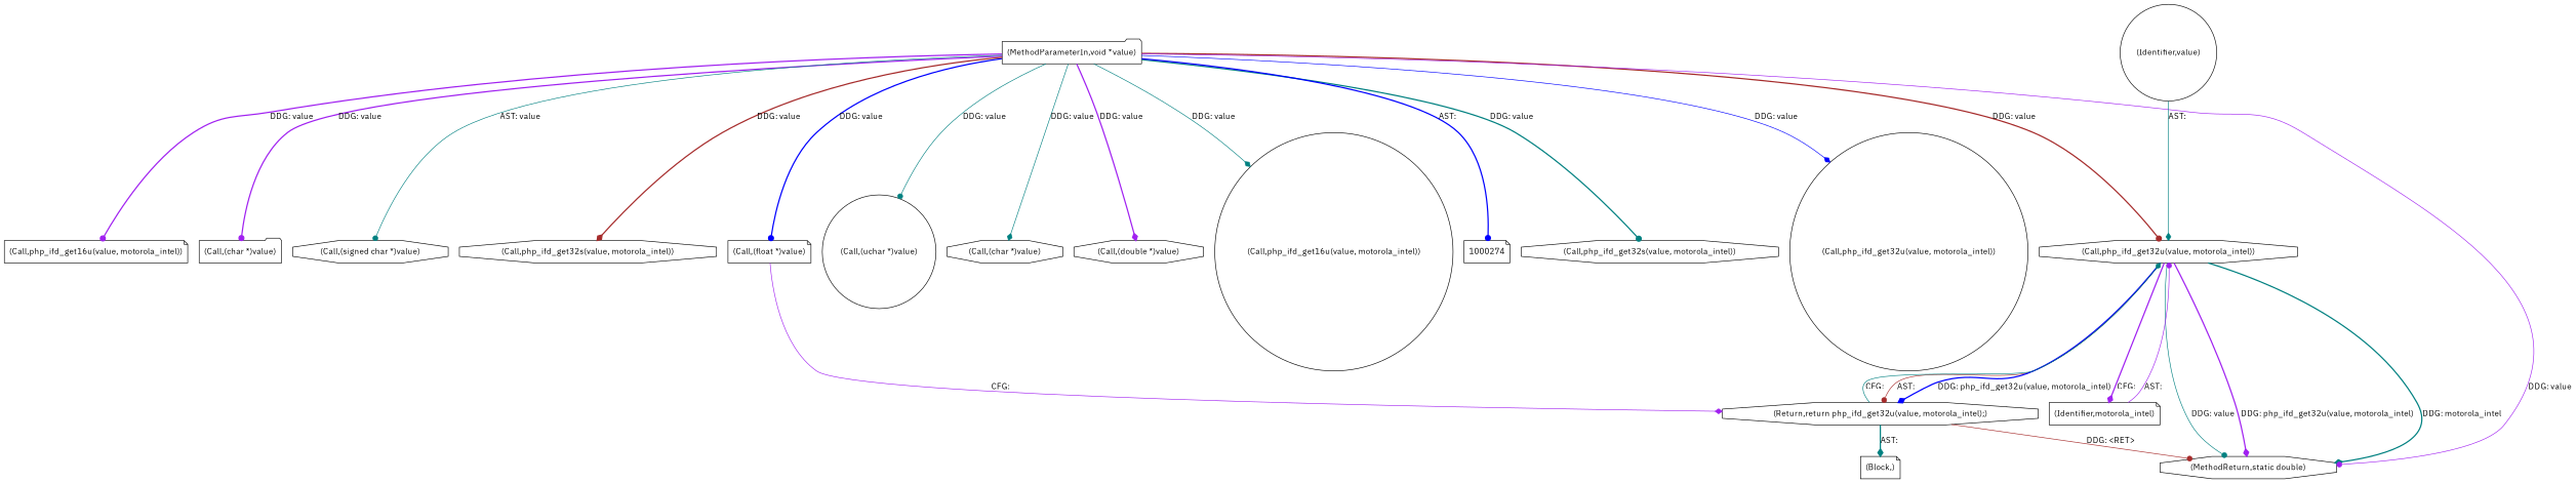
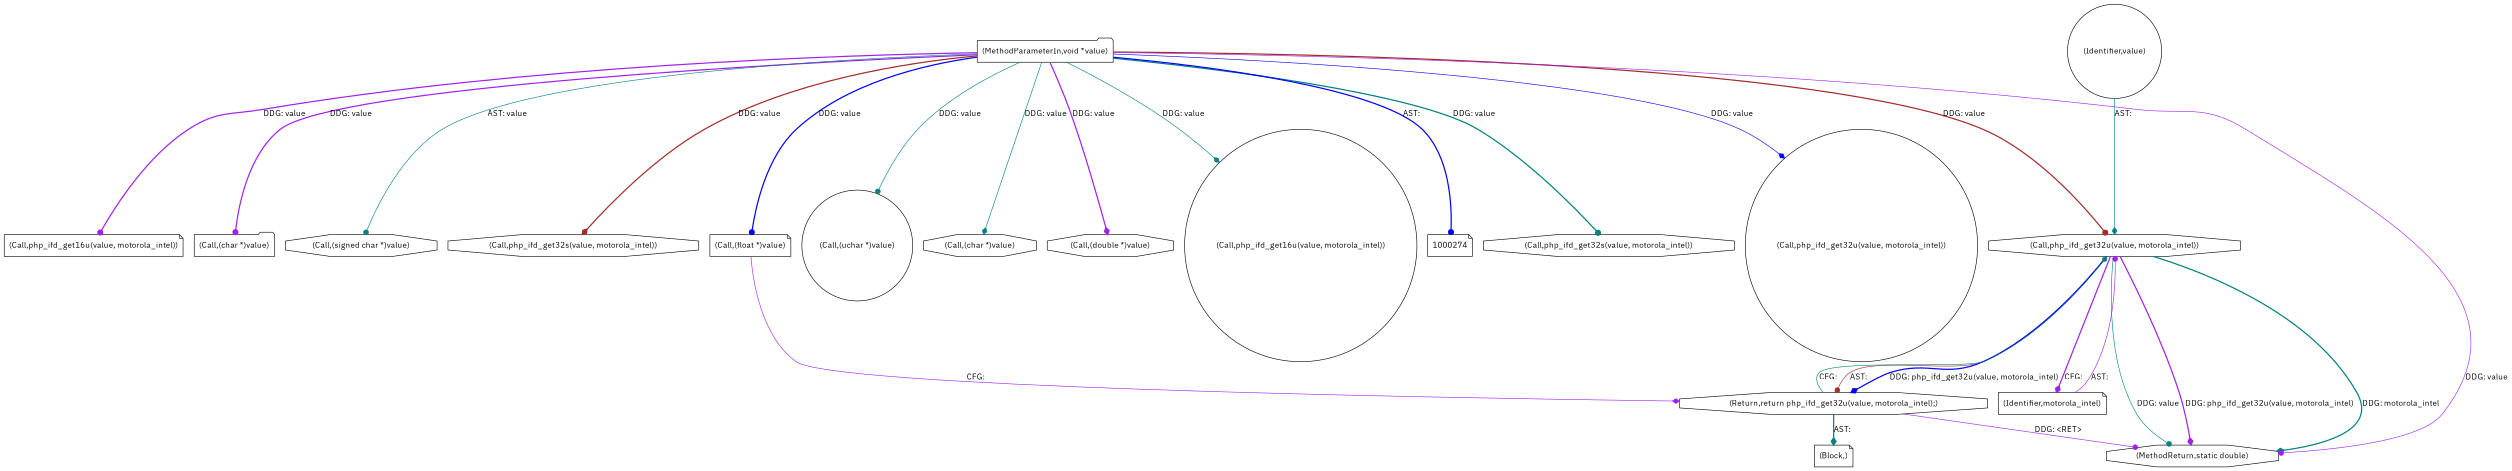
  digraph {
    fontname="IBM Plex Sans"
    node [fontname="IBM Plex Sans" shape=octagon]
    edge [arrowhead=dot color=teal fontname="IBM Plex Sans" style=solid]
    n1 [label="(Call,php_ifd_get32u(value, motorola_intel))"]
    n2 [label="(Return,return php_ifd_get32u(value, motorola_intel);)"]
    n3 [label="(Identifier,motorola_intel)" shape=note]
    n4 [label="(MethodReturn,static double)"]
    n5 [label="(Block,)" shape=note]
    n6 [label="(MethodParameterIn,void *value)" shape=folder]
    n7 [label="(Call,php_ifd_get32s(value, motorola_intel))"]
    n8 [label="(Call,php_ifd_get32u(value, motorola_intel))" shape=circle]
    n9 [label="(Call,php_ifd_get16u(value, motorola_intel))" shape=note]
    n10 [label="(Call,(float *)value)" shape=note]
    n11 [label="(Call,(char *)value)" shape=folder]
    n12 [label="(Call,(signed char *)value)"]
    n13 [label="(Call,php_ifd_get32s(value, motorola_intel))"]
    n14 [label="(Call,(uchar *)value)" shape=circle]
    n15 [label="(Call,(char *)value)"]
    n16 [label="(Call,(double *)value)"]
    n17 [label="(Call,php_ifd_get16u(value, motorola_intel))" shape=circle]
    1000274 [shape=note]
    n19 [label="(Identifier,value)" shape=circle]
    n1 -> n2 [color=brown label="AST: "]
    n1 -> n2 [arrowhead=diamond color=blue label="DDG: php_ifd_get32u(value, motorola_intel)" style=bold]
    n1 -> n3 [arrowhead=diamond color=purple label="CFG: " style=bold]
    n1 -> n4 [label="DDG: value"]
    n1 -> n4 [arrowhead=diamond color=purple label="DDG: php_ifd_get32u(value, motorola_intel)" style=bold]
    n1 -> n4 [arrowhead=diamond label="DDG: motorola_intel" style=bold]
    n2 -> n1 [arrowhead=diamond label="CFG: "]
-   n2 -> n4 [color=brown label="DDG: <RET>"]
+   n2 -> n4 [color=purple label="DDG: <RET>"]
    n2 -> n5 [arrowhead=diamond label="AST: " style=bold]
    n3 -> n1 [color=purple label="AST: "]
    n6 -> n1 [color=brown label="DDG: value" style=bold]
    n6 -> n4 [color=purple label="DDG: value"]
    n6 -> n7 [label="DDG: value" style=bold]
    n6 -> n8 [arrowhead=diamond color=blue label="DDG: value"]
    n6 -> n9 [color=purple label="DDG: value" style=bold]
    n6 -> n10 [color=blue label="DDG: value" style=bold]
    n6 -> n11 [color=purple label="DDG: value" style=bold]
    n6 -> n12 [label="AST: value"]
    n6 -> n13 [arrowhead=diamond color=brown label="DDG: value" style=bold]
    n6 -> n14 [label="DDG: value"]
    n6 -> n15 [arrowhead=diamond label="DDG: value"]
    n6 -> n16 [arrowhead=diamond color=purple label="DDG: value" style=bold]
    n6 -> n17 [arrowhead=diamond label="DDG: value"]
    n6 -> 1000274 [color=blue label="AST: " style=bold]
    n10 -> n2 [arrowhead=diamond color=purple label="CFG: "]
    n19 -> n1 [arrowhead=diamond label="AST: "]
  }
